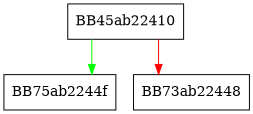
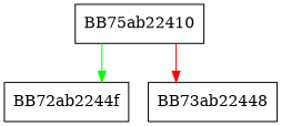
  digraph {
    splines=ortho
    node [shape=box]
-   BB75ab22410 [label=BB45ab22410]
-   BB75ab2244f
+   BB75ab22410
+   BB75ab2244f [label=BB72ab2244f]
    n3 [label=BB73ab22448]
    BB75ab22410 -> BB75ab2244f [color=green]
    BB75ab22410 -> n3 [color=red]
  }
